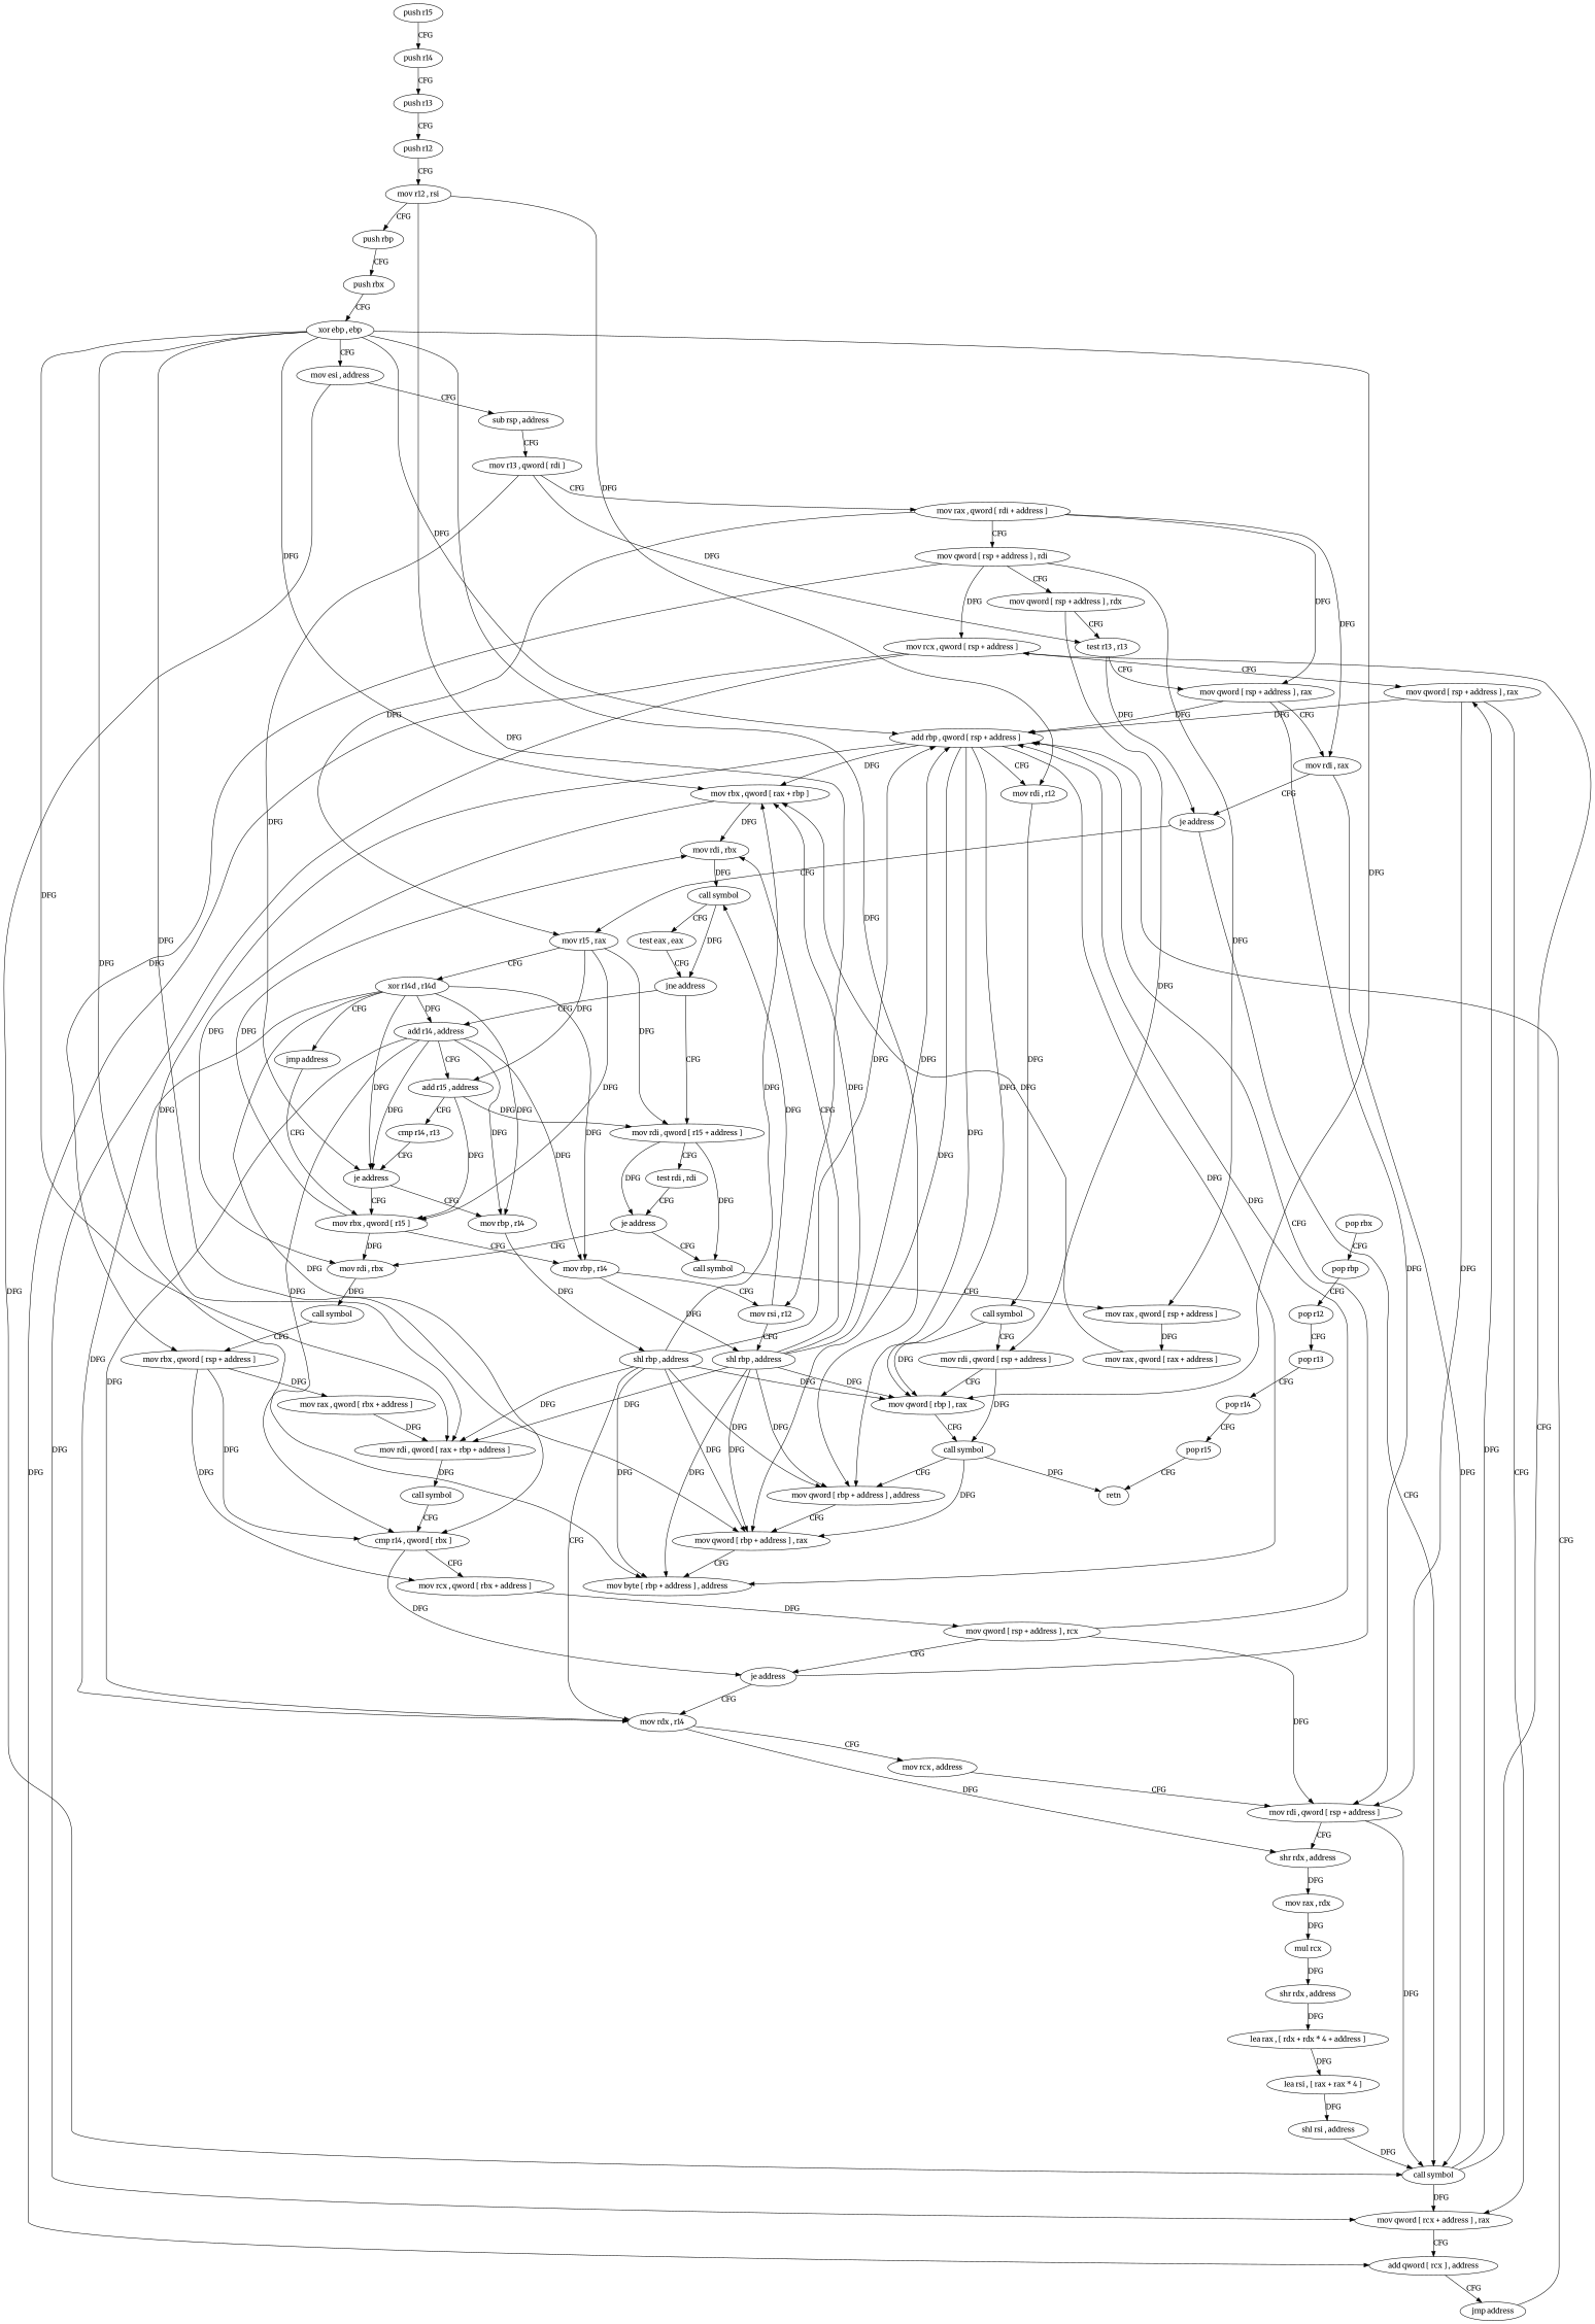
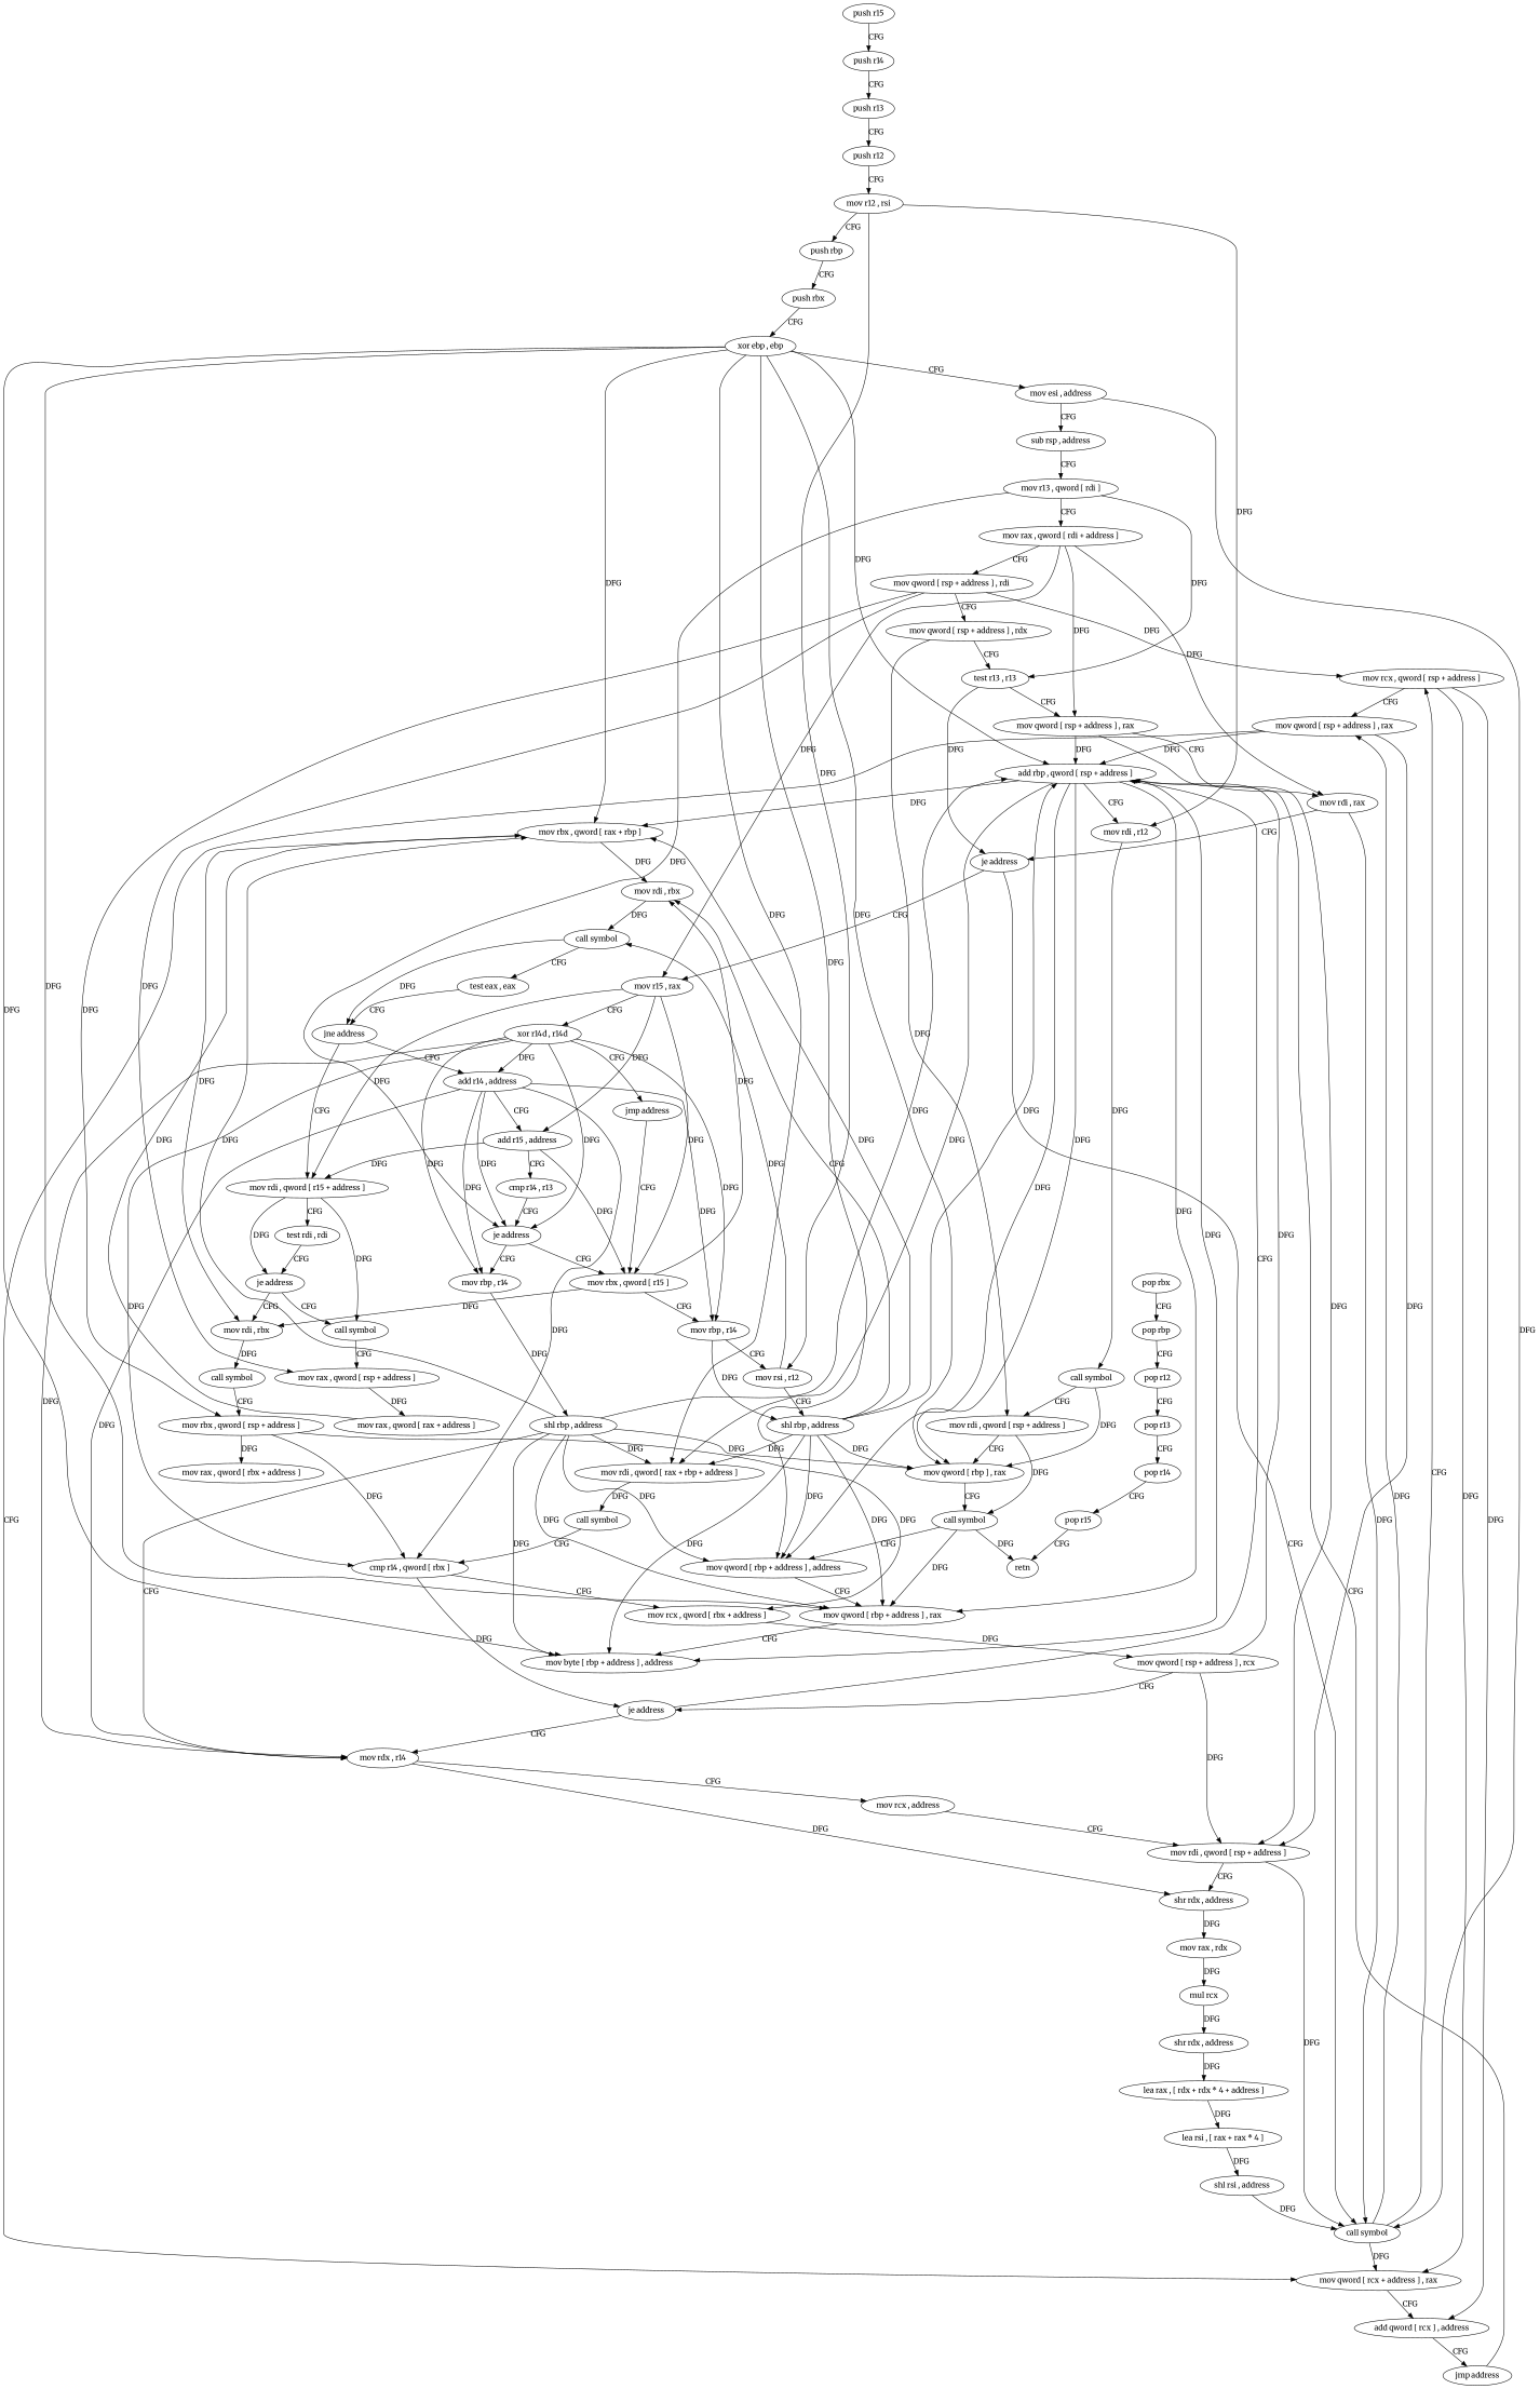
  digraph {
    fontname=Merriweather
    node [fontname=Merriweather]
    edge [fontname=Merriweather]
    n1 [label="push r15"]
    n2 [label="push r14"]
    n3 [label="push r13"]
    n4 [label="push r12"]
    n5 [label="mov r12 , rsi"]
    n6 [label="push rbp"]
    n7 [label="mov rdi , r12"]
    n8 [label="mov rsi , r12"]
    n9 [label="push rbx"]
    n10 [label="call symbol"]
    n11 [label="shl rbp , address"]
    n12 [label="call symbol"]
    n13 [label="xor ebp , ebp"]
    n14 [label="mov esi , address"]
    n15 [label="add rbp , qword [ rsp + address ]"]
    n16 [label="mov qword [ rbp ] , rax"]
    n17 [label="mov qword [ rbp + address ] , address"]
    n18 [label="mov qword [ rbp + address ] , rax"]
    n19 [label="mov byte [ rbp + address ] , address"]
    n20 [label="mov rdi , qword [ rax + rbp + address ]"]
    n21 [label="mov rbx , qword [ rax + rbp ]"]
    n22 [label="sub rsp , address"]
    n23 [label="call symbol"]
    n24 [label="call symbol"]
    n25 [label="call symbol"]
    n26 [label="mov rdi , rbx"]
    n27 [label="mov rdi , rbx"]
    n28 [label="mov r13 , qword [ rdi ]"]
    n29 [label="mov rcx , qword [ rsp + address ]"]
    n30 [label="mov qword [ rsp + address ] , rax"]
    n31 [label="mov qword [ rcx + address ] , rax"]
    n32 [label="mov rax , qword [ rdi + address ]"]
    n33 [label="test r13 , r13"]
    n34 [label="je address"]
    n35 [label="mov qword [ rsp + address ] , rdi"]
    n36 [label="mov qword [ rsp + address ] , rax"]
    n37 [label="mov rdi , rax"]
    n38 [label="mov r15 , rax"]
    n39 [label="je address"]
    n40 [label="mov rbx , qword [ r15 ]"]
    n41 [label="mov rbp , r14"]
    n42 [label="mov qword [ rsp + address ] , rdx"]
    n43 [label="mov rbx , qword [ rsp + address ]"]
    n44 [label="mov rax , qword [ rsp + address ]"]
    n45 [label="mov rdi , qword [ rsp + address ]"]
    n46 [label="xor r14d , r14d"]
    n47 [label="mov rdi , qword [ r15 + address ]"]
    n48 [label="add r15 , address"]
    n49 [label="mov rdi , qword [ rsp + address ]"]
    n50 [label="add qword [ rcx ] , address"]
    n51 [label="cmp r14 , qword [ rbx ]"]
    n52 [label="mov rax , qword [ rbx + address ]"]
    n53 [label="mov rcx , qword [ rbx + address ]"]
    n54 [label="mov rax , qword [ rax + address ]"]
    n55 [label="shr rdx , address"]
    n56 [label="jmp address"]
    n57 [label="mov rbp , r14"]
    n58 [label="add r14 , address"]
    n59 [label="mov rdx , r14"]
    n60 [label="test rdi , rdi"]
    n61 [label="je address"]
    n62 [label="call symbol"]
    n63 [label="cmp r14 , r13"]
    n64 [label="jmp address"]
    n65 [label="shl rbp , address"]
    n66 [label="mov rcx , address"]
    n67 [label="je address"]
    n68 [label="call symbol"]
    n69 [label=retn]
    n70 [label="pop rbx"]
    n71 [label="pop rbp"]
    n72 [label="pop r12"]
    n73 [label="pop r13"]
    n74 [label="pop r14"]
    n75 [label="pop r15"]
    n76 [label="test eax , eax"]
    n77 [label="jne address"]
    n78 [label="mov rax , rdx"]
    n79 [label="mov qword [ rsp + address ] , rcx"]
    n80 [label="mul rcx"]
    n81 [label="shr rdx , address"]
    n82 [label="lea rax , [ rdx + rdx * 4 + address ]"]
    n83 [label="lea rsi , [ rax + rax * 4 ]"]
    n84 [label="shl rsi , address"]
    n1 -> n2 [label=CFG]
    n2 -> n3 [label=CFG]
    n3 -> n4 [label=CFG]
    n4 -> n5 [label=CFG]
    n5 -> n6 [label=CFG]
    n5 -> n7 [label=DFG]
    n5 -> n8 [label=DFG]
    n6 -> n9 [label=CFG]
    n7 -> n10 [label=DFG]
    n8 -> n11 [label=CFG]
    n8 -> n12 [label=DFG]
    n9 -> n13 [label=CFG]
    n10 -> n16 [label=DFG]
    n10 -> n49 [label=CFG]
    n11 -> n15 [label=DFG]
    n11 -> n16 [label=DFG]
    n11 -> n17 [label=DFG]
    n11 -> n18 [label=DFG]
    n11 -> n19 [label=DFG]
    n11 -> n20 [label=DFG]
    n11 -> n21 [label=DFG]
    n11 -> n26 [label=CFG]
    n12 -> n76 [label=CFG]
    n12 -> n77 [label=DFG]
    n13 -> n14 [label=CFG]
    n13 -> n15 [label=DFG]
    n13 -> n16 [label=DFG]
    n13 -> n17 [label=DFG]
    n13 -> n18 [label=DFG]
    n13 -> n19 [label=DFG]
    n13 -> n20 [label=DFG]
    n13 -> n21 [label=DFG]
    n14 -> n22 [label=CFG]
    n14 -> n23 [label=DFG]
    n15 -> n7 [label=CFG]
    n15 -> n16 [label=DFG]
    n15 -> n17 [label=DFG]
    n15 -> n18 [label=DFG]
    n15 -> n19 [label=DFG]
    n15 -> n20 [label=DFG]
    n15 -> n21 [label=DFG]
    n16 -> n24 [label=CFG]
    n17 -> n18 [label=CFG]
    n18 -> n19 [label=CFG]
    n20 -> n25 [label=DFG]
    n21 -> n26 [label=DFG]
    n21 -> n27 [label=DFG]
    n22 -> n28 [label=CFG]
    n23 -> n29 [label=CFG]
    n23 -> n30 [label=DFG]
    n23 -> n31 [label=DFG]
    n24 -> n17 [label=CFG]
    n24 -> n18 [label=DFG]
    n24 -> n69 [label=DFG]
    n25 -> n51 [label=CFG]
    n26 -> n12 [label=DFG]
    n27 -> n68 [label=DFG]
    n28 -> n32 [label=CFG]
    n28 -> n33 [label=DFG]
    n28 -> n34 [label=DFG]
    n29 -> n30 [label=CFG]
    n29 -> n31 [label=DFG]
    n29 -> n50 [label=DFG]
    n30 -> n15 [label=DFG]
    n30 -> n31 [label=CFG]
    n30 -> n45 [label=DFG]
    n31 -> n50 [label=CFG]
    n32 -> n35 [label=CFG]
    n32 -> n36 [label=DFG]
    n32 -> n37 [label=DFG]
    n32 -> n38 [label=DFG]
    n33 -> n36 [label=CFG]
    n33 -> n39 [label=DFG]
    n34 -> n40 [label=CFG]
    n34 -> n41 [label=CFG]
    n35 -> n29 [label=DFG]
    n35 -> n42 [label=CFG]
    n35 -> n43 [label=DFG]
    n35 -> n44 [label=DFG]
    n36 -> n15 [label=DFG]
    n36 -> n37 [label=CFG]
    n36 -> n45 [label=DFG]
    n37 -> n23 [label=DFG]
    n37 -> n39 [label=CFG]
    n38 -> n40 [label=DFG]
    n38 -> n46 [label=CFG]
    n38 -> n47 [label=DFG]
    n38 -> n48 [label=DFG]
    n39 -> n23 [label=CFG]
    n39 -> n38 [label=CFG]
    n40 -> n26 [label=DFG]
    n40 -> n27 [label=DFG]
    n40 -> n57 [label=CFG]
    n41 -> n65 [label=DFG]
    n42 -> n33 [label=CFG]
    n42 -> n49 [label=DFG]
    n43 -> n51 [label=DFG]
    n43 -> n52 [label=DFG]
    n43 -> n53 [label=DFG]
    n44 -> n54 [label=DFG]
    n45 -> n23 [label=DFG]
    n45 -> n55 [label=CFG]
    n46 -> n34 [label=DFG]
    n46 -> n41 [label=DFG]
    n46 -> n51 [label=DFG]
    n46 -> n56 [label=CFG]
    n46 -> n57 [label=DFG]
    n46 -> n58 [label=DFG]
    n46 -> n59 [label=DFG]
    n47 -> n60 [label=CFG]
    n47 -> n61 [label=DFG]
    n47 -> n62 [label=DFG]
    n48 -> n40 [label=DFG]
    n48 -> n47 [label=DFG]
    n48 -> n63 [label=CFG]
    n49 -> n16 [label=CFG]
    n49 -> n24 [label=DFG]
    n50 -> n64 [label=CFG]
    n51 -> n53 [label=CFG]
    n51 -> n67 [label=DFG]
-   n52 -> n20 [label=DFG]
    n53 -> n79 [label=DFG]
    n54 -> n21 [label=DFG]
    n55 -> n78 [label=DFG]
    n56 -> n40 [label=CFG]
    n57 -> n8 [label=CFG]
    n57 -> n11 [label=DFG]
    n58 -> n34 [label=DFG]
    n58 -> n41 [label=DFG]
    n58 -> n48 [label=CFG]
    n58 -> n51 [label=DFG]
    n58 -> n57 [label=DFG]
    n58 -> n59 [label=DFG]
    n59 -> n55 [label=DFG]
    n59 -> n66 [label=CFG]
    n60 -> n61 [label=CFG]
    n61 -> n27 [label=CFG]
    n61 -> n62 [label=CFG]
    n62 -> n44 [label=CFG]
    n63 -> n34 [label=CFG]
    n64 -> n15 [label=CFG]
    n65 -> n15 [label=DFG]
    n65 -> n16 [label=DFG]
    n65 -> n17 [label=DFG]
    n65 -> n18 [label=DFG]
    n65 -> n19 [label=DFG]
    n65 -> n20 [label=DFG]
    n65 -> n21 [label=DFG]
    n65 -> n59 [label=CFG]
    n66 -> n45 [label=CFG]
    n67 -> n15 [label=CFG]
    n67 -> n59 [label=CFG]
    n68 -> n43 [label=CFG]
    n70 -> n71 [label=CFG]
    n71 -> n72 [label=CFG]
    n72 -> n73 [label=CFG]
    n73 -> n74 [label=CFG]
    n74 -> n75 [label=CFG]
    n75 -> n69 [label=CFG]
    n76 -> n77 [label=CFG]
    n77 -> n47 [label=CFG]
    n77 -> n58 [label=CFG]
    n78 -> n80 [label=DFG]
    n79 -> n15 [label=DFG]
    n79 -> n45 [label=DFG]
    n79 -> n67 [label=CFG]
    n80 -> n81 [label=DFG]
    n81 -> n82 [label=DFG]
    n82 -> n83 [label=DFG]
    n83 -> n84 [label=DFG]
    n84 -> n23 [label=DFG]
  }
